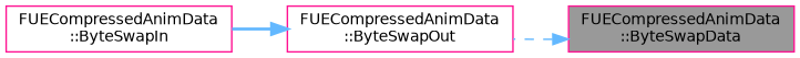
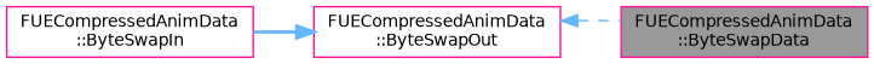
  digraph {
    rankdir=RL
    node [color=deeppink fillcolor=white fontname=Helvetica fontsize=10 shape=box style=filled]
    edge [color=steelblue1 dir=back fontname=Helvetica fontsize=10 labelfontname=Helvetica labelfontsize=10]
    n1 [fillcolor=grey60 fontcolor=black height=0.2 label="FUECompressedAnimData\l::ByteSwapData" width=0.4]
    n2 [height=0.2 label="FUECompressedAnimData\l::ByteSwapOut" width=0.4]
    n3 [height=0.2 label="FUECompressedAnimData\l::ByteSwapIn" width=0.4]
-   n1 -> n2 [style=dashed]
+   n2 -> n1 [style=dashed]
    n2 -> n3 [style=bold]
  }
